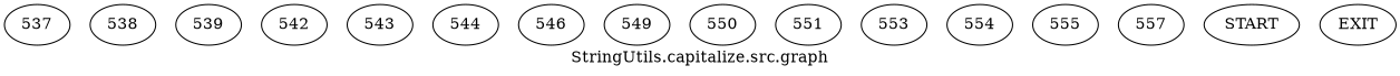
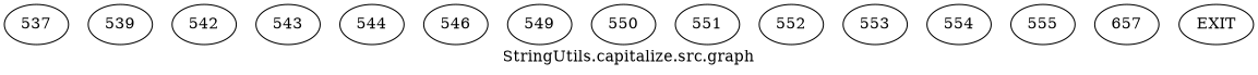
  digraph {
    label="StringUtils.capitalize.src.graph"
    n1 [label=537]
-   n2 [label=538]
    n3 [label=539]
    n4 [label=542]
    n5 [label=543]
    n6 [label=544]
    n7 [label=546]
    n8 [label=549]
    n9 [label=550]
    n10 [label=551]
+   n11 [label=552]
    n12 [label=553]
    n13 [label=554]
    n14 [label=555]
-   n15 [label=557]
-   n16 [label=START]
+   n15 [label=657]
    n17 [label=EXIT]
  }
